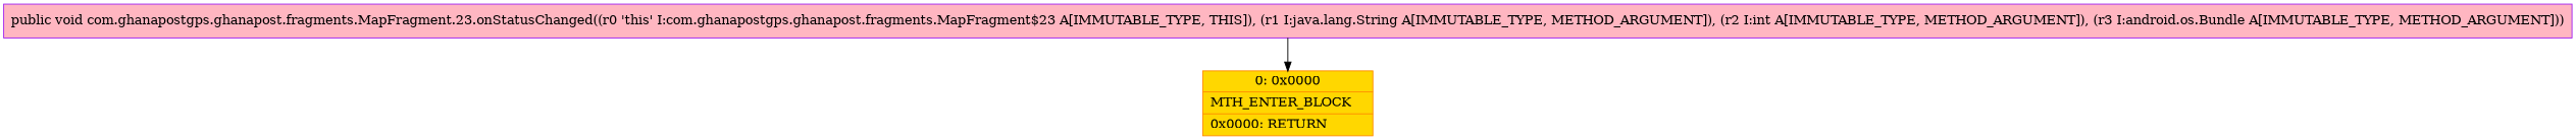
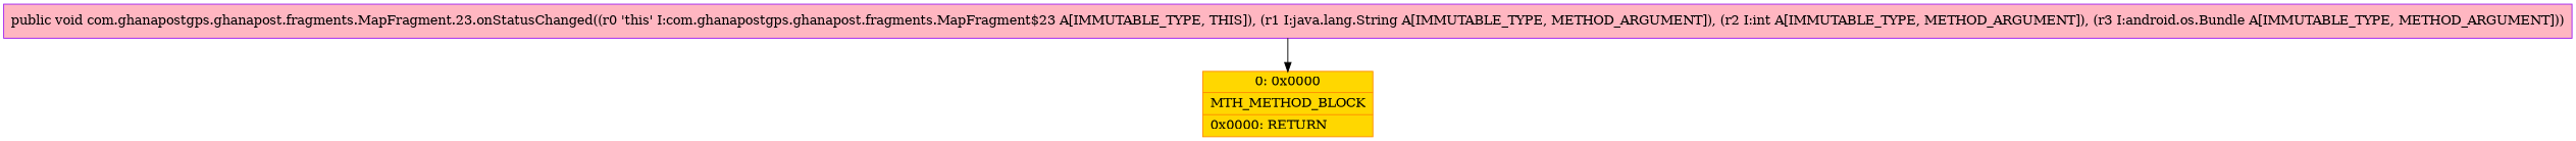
  digraph {
    node [shape=record style=filled]
-   n1 [label="{0\:\ 0x0000|MTH_ENTER_BLOCK\l|0x0000: RETURN   \l}" fillcolor=gold color=darkorange]
+   n1 [label="{0\:\ 0x0000|MTH_METHOD_BLOCK\l|0x0000: RETURN   \l}" fillcolor=gold color=darkorange]
    n2 [label="{public void com.ghanapostgps.ghanapost.fragments.MapFragment.23.onStatusChanged((r0 'this' I:com.ghanapostgps.ghanapost.fragments.MapFragment$23 A[IMMUTABLE_TYPE, THIS]), (r1 I:java.lang.String A[IMMUTABLE_TYPE, METHOD_ARGUMENT]), (r2 I:int A[IMMUTABLE_TYPE, METHOD_ARGUMENT]), (r3 I:android.os.Bundle A[IMMUTABLE_TYPE, METHOD_ARGUMENT])) }" fillcolor=lightpink color=purple]
    n2 -> n1
  }
